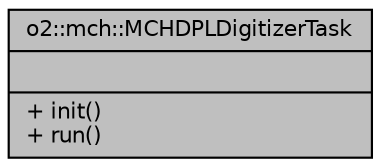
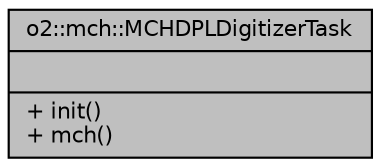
  digraph {
-   n1 [color=black fillcolor=grey75 fontcolor=black fontname=Helvetica fontsize=10 height=0.2 label="{o2::mch::MCHDPLDigitizerTask\n||+ init()\l+ run()\l}" shape=record style=filled width=0.4]
+   n1 [color=black fillcolor=grey75 fontcolor=black fontname=Helvetica fontsize=10 height=0.2 label="{o2::mch::MCHDPLDigitizerTask\n||+ init()\l+ mch()\l}" shape=record style=filled width=0.4]
  }
